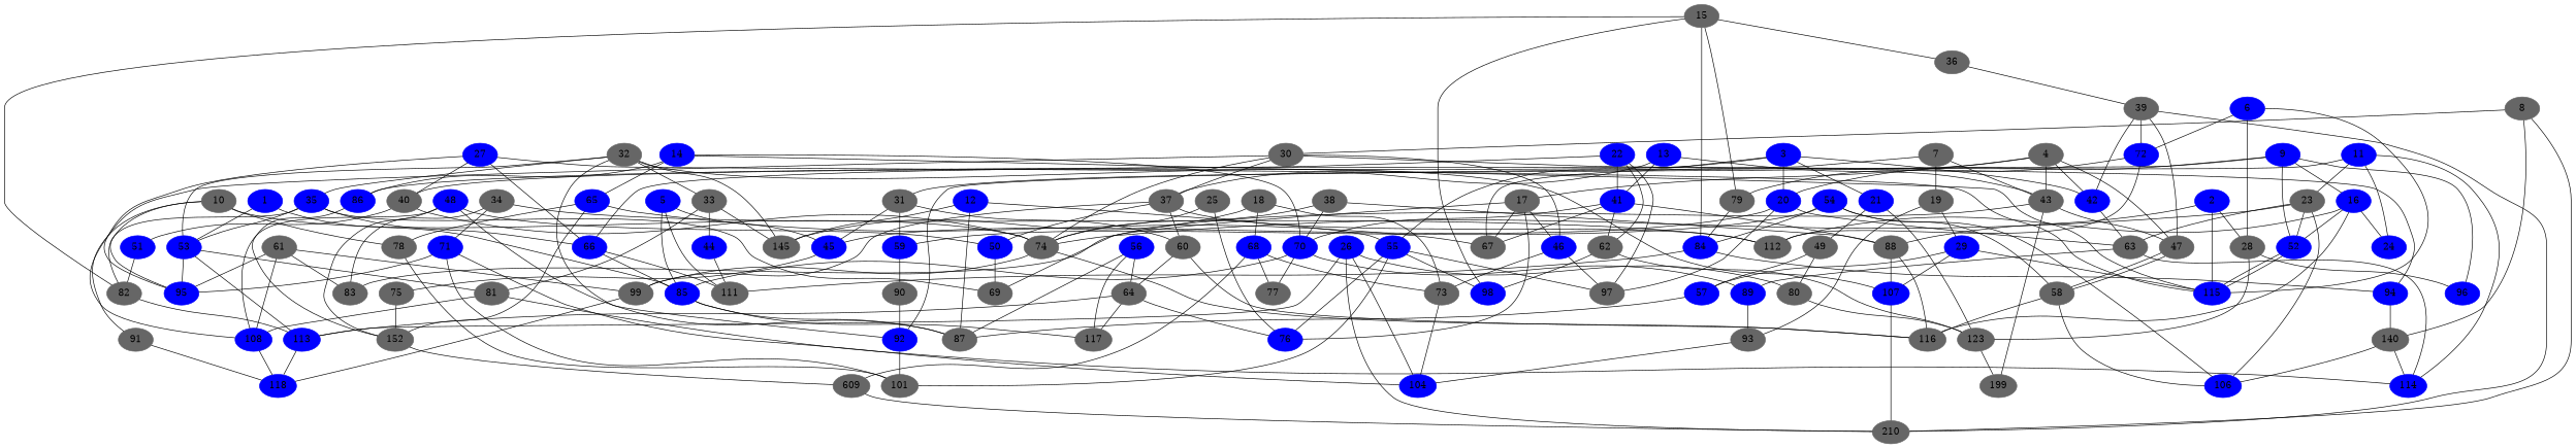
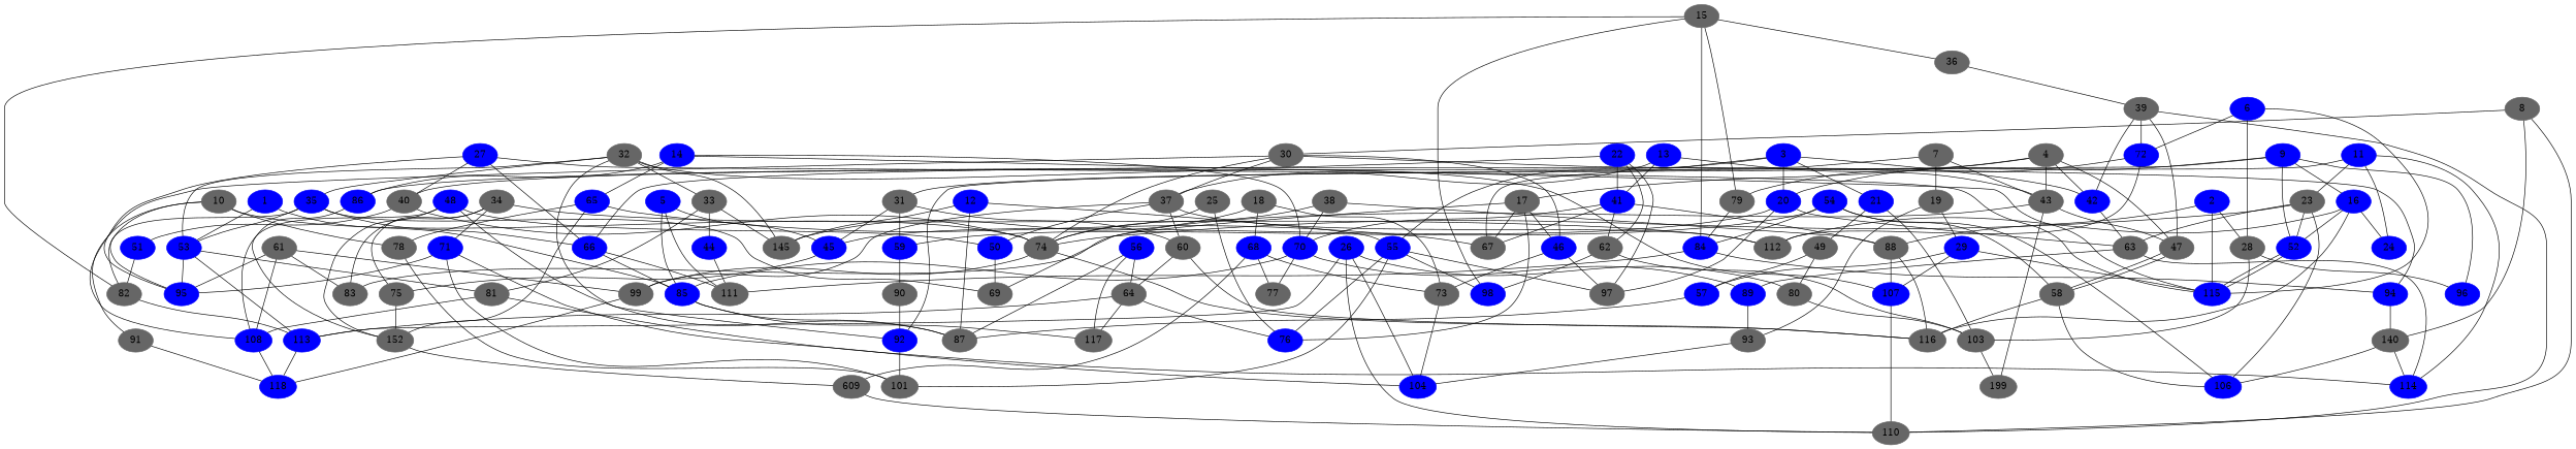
  graph {
    node [color=gray40 style=filled]
    1 [color=blue]
    53 [color=blue]
    85 [color=blue]
    95 [color=blue]
    113 [color=blue]
    81
    87
    117
    2 [color=blue]
    28
    88
    115 [color=blue]
    96 [color=blue]
-   103 [label=123]
+   103
    116
    107 [color=blue]
    3 [color=blue]
    20 [color=blue]
    21 [color=blue]
    40
    42 [color=blue]
    55 [color=blue]
    45 [color=blue]
    63
    97
    49
    74
    51 [color=blue]
    98 [color=blue]
    76 [color=blue]
    101
    4
    17
    31
    43
    47
    67
    46 [color=blue]
    69
    59 [color=blue]
    60
    83
    n43 [label=199]
    58
    5 [color=blue]
    111
    75
    6 [color=blue]
    72 [color=blue]
    79
    112
    7
    19
    29 [color=blue]
    93
    8
    30
    n58 [label=140]
-   110 [label=210]
+   110
    37
    94 [color=blue]
    108 [color=blue]
    114 [color=blue]
    106 [color=blue]
    9 [color=blue]
    16 [color=blue]
    52 [color=blue]
    92 [color=blue]
    24 [color=blue]
    10
    78
    91
    99
    118 [color=blue]
    11 [color=blue]
    23
    66 [color=blue]
    12 [color=blue]
    n79 [label=145]
    13 [color=blue]
    41 [color=blue]
    50 [color=blue]
    70 [color=blue]
    62
    14 [color=blue]
    65 [color=blue]
    86 [color=blue]
    n88 [label=152]
    89 [color=blue]
    77
    15
    36
    82
    84 [color=blue]
    39
    73
    18
    68 [color=blue]
    n99 [label=609]
    104 [color=blue]
    57 [color=blue]
    80
    22 [color=blue]
    25
    26 [color=blue]
    27 [color=blue]
    90
    64
    32
    33
    35 [color=blue]
    44 [color=blue]
    34
    71 [color=blue]
    38
    48 [color=blue]
    54 [color=blue]
    56 [color=blue]
    61
    1 -- 53
    1 -- 85
    53 -- 95
    53 -- 113
    53 -- 81
    85 -- 87
    85 -- 117
    113 -- 118
    81 -- 108
    81 -- 114
    2 -- 28
    2 -- 88
    2 -- 115
    28 -- 96
    28 -- 103
    88 -- 116
    88 -- 107
    103 -- n43
    107 -- 110
    3 -- 20
    3 -- 21
    3 -- 40
    3 -- 42
    3 -- 55
    20 -- 45
    20 -- 63
    20 -- 97
    21 -- 103
    21 -- 49
    40 -- 74
    40 -- 51
    42 -- 63
    55 -- 97
    55 -- 98
    55 -- 76
    55 -- 101
    45 -- 75
    63 -- 114
    63 -- 89
    49 -- 57
    49 -- 80
    74 -- 116
    74 -- 99
    51 -- 82
    4 -- 42
    4 -- 17
    4 -- 31
    4 -- 43
    4 -- 47
    17 -- 76
    17 -- 67
    17 -- 46
    17 -- 69
    31 -- 45
    31 -- 59
    31 -- 60
    43 -- 47
    43 -- 83
    43 -- n43
    47 -- 58
    47 -- 58
    46 -- 97
    46 -- 73
    59 -- 90
    60 -- 116
    60 -- 64
    58 -- 116
    58 -- 106
    5 -- 85
    5 -- 45
    5 -- 111
    75 -- n88
    6 -- 28
    6 -- 115
    6 -- 72
    72 -- 79
    72 -- 112
    79 -- 84
    7 -- 43
    7 -- 67
    7 -- 19
    19 -- 29
    19 -- 93
    29 -- 115
    29 -- 107
    29 -- 57
    93 -- 104
    8 -- 30
    8 -- n58
    8 -- 110
    30 -- 74
    30 -- 46
    30 -- 37
    30 -- 94
    30 -- 108
    n58 -- 114
    n58 -- 106
    37 -- 60
    37 -- 112
    37 -- 99
    37 -- 50
    94 -- n58
    108 -- 118
    9 -- 96
    9 -- 20
    9 -- 16
    9 -- 52
    9 -- 92
    16 -- 116
    16 -- 112
    16 -- 52
    16 -- 24
    52 -- 115
    52 -- 115
    92 -- 101
    10 -- 95
    10 -- 74
    10 -- 78
    10 -- 91
    78 -- 101
    91 -- 118
    99 -- 118
    11 -- 114
    11 -- 24
    11 -- 23
    11 -- 66
    23 -- 63
    23 -- 74
    23 -- 106
    23 -- 52
    66 -- 85
    66 -- 111
    12 -- 87
    12 -- 55
    12 -- n79
    13 -- 43
    13 -- 37
    13 -- 41
    41 -- 88
    41 -- 67
    41 -- 70
    41 -- 62
    50 -- 69
    70 -- 85
    70 -- 89
    70 -- 77
    62 -- 103
    62 -- 98
    14 -- 115
    14 -- 70
    14 -- 65
    14 -- 86
    65 -- 67
    65 -- 78
    65 -- n88
    86 -- n88
    n88 -- n99
    89 -- 93
    15 -- 98
    15 -- 79
    15 -- 36
    15 -- 82
    15 -- 84
    36 -- 39
    82 -- 113
    84 -- 111
    84 -- 94
    39 -- 42
    39 -- 47
    39 -- 72
    39 -- 110
    73 -- 104
    18 -- n79
    18 -- 73
    18 -- 68
    68 -- 77
    68 -- 73
    68 -- n99
    n99 -- 110
    57 -- 87
    80 -- 103
    22 -- 97
    22 -- 41
    22 -- 62
    22 -- 86
    25 -- 74
    25 -- 76
    26 -- 113
    26 -- 110
    26 -- 104
    26 -- 80
    27 -- 95
    27 -- 115
    27 -- 40
    27 -- 66
    90 -- 92
    64 -- 113
    64 -- 117
    64 -- 76
    32 -- 53
    32 -- 107
    32 -- 92
    32 -- n79
    32 -- 33
    32 -- 35
    33 -- 81
    33 -- n79
    33 -- 44
    35 -- 53
    35 -- 69
    35 -- 66
    35 -- 82
    44 -- 111
    34 -- 83
+   34 -- 75
    34 -- 112
    34 -- 71
    71 -- 95
    71 -- 101
    71 -- 104
    38 -- 88
    38 -- 74
    38 -- 70
    48 -- 87
    48 -- 108
    48 -- 50
    48 -- n88
    54 -- 59
    54 -- 58
    54 -- 106
    54 -- 84
    56 -- 87
    56 -- 117
    56 -- 64
    61 -- 95
    61 -- 83
    61 -- 108
    61 -- 99
  }
